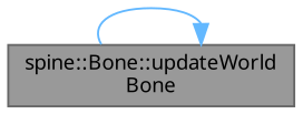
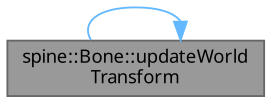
  digraph {
    rankdir=LR
    fontname="Noto Sans"
-   n1 [color=gray40 fillcolor=grey60 fontcolor=black fontname="Noto Sans" fontsize=10 height=0.2 label="spine::Bone::updateWorld\lBone" shape=box style=filled width=0.4]
+   n1 [color=gray40 fillcolor=grey60 fontcolor=black fontname="Noto Sans" fontsize=10 height=0.2 label="spine::Bone::updateWorld\lTransform" shape=box style=filled width=0.4]
    n1 -> n1 [color=steelblue1 fontname="Noto Sans" fontsize=10 labelfontname=Helvetica labelfontsize=10 style=solid]
  }
